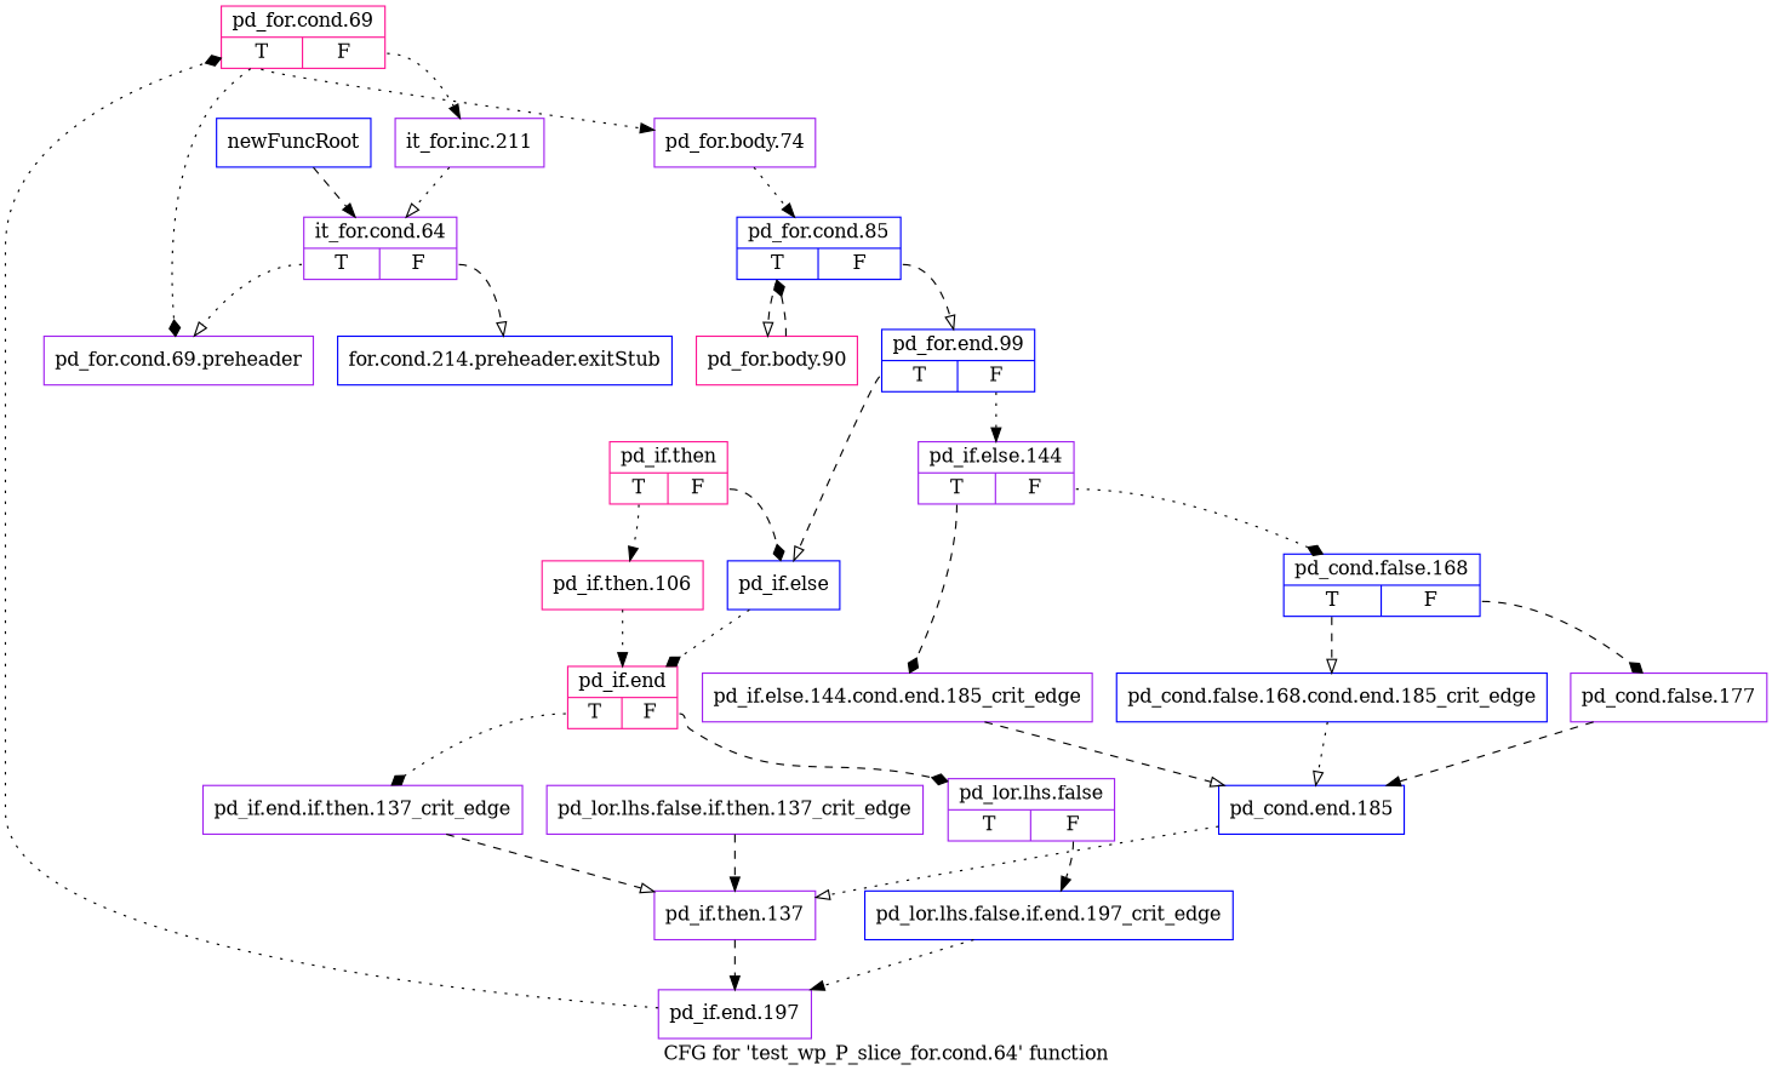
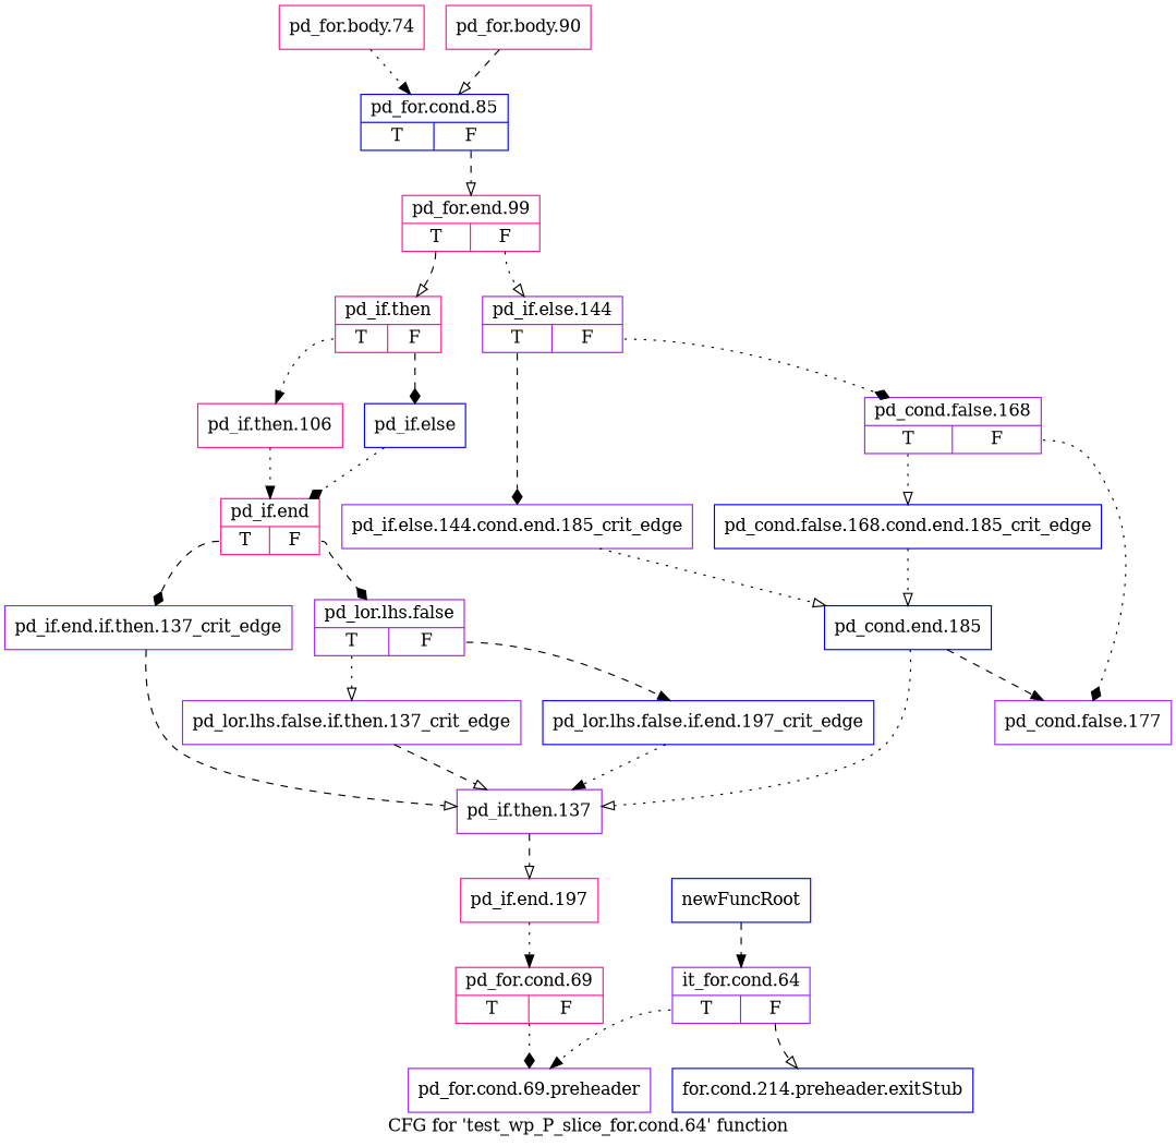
  digraph {
    label="CFG for 'test_wp_P_slice_for.cond.64' function"
    node [color=purple shape=record]
    edge [arrowhead=onormal style=dashed]
    n1 [color=blue label="{newFuncRoot}"]
    n2 [label="{it_for.cond.64|{<s0>T|<s1>F}}"]
    n3 [color=blue label="{for.cond.214.preheader.exitStub}"]
    n4 [label="{pd_for.cond.69.preheader}"]
    n5 [color=deeppink label="{pd_for.cond.69|{<s0>T|<s1>F}}"]
-   n6 [label="{pd_for.body.74}"]
-   n7 [label="{it_for.inc.211}"]
+   n6 [color=deeppink label="{pd_for.body.74}"]
    n8 [color=blue label="{pd_for.cond.85|{<s0>T|<s1>F}}"]
    n9 [color=deeppink label="{pd_for.body.90}"]
-   n10 [color=blue label="{pd_for.end.99|{<s0>T|<s1>F}}"]
+   n10 [color=deeppink label="{pd_for.end.99|{<s0>T|<s1>F}}"]
    n11 [color=deeppink label="{pd_if.then|{<s0>T|<s1>F}}"]
    n12 [label="{pd_if.else.144|{<s0>T|<s1>F}}"]
    n13 [color=deeppink label="{pd_if.then.106}"]
    n14 [color=blue label="{pd_if.else}"]
    n15 [label="{pd_if.else.144.cond.end.185_crit_edge}"]
-   n16 [color=blue label="{pd_cond.false.168|{<s0>T|<s1>F}}"]
+   n16 [label="{pd_cond.false.168|{<s0>T|<s1>F}}"]
    n17 [color=deeppink label="{pd_if.end|{<s0>T|<s1>F}}"]
    n18 [color=blue label="{pd_cond.end.185}"]
    n19 [color=blue label="{pd_cond.false.168.cond.end.185_crit_edge}"]
    n20 [label="{pd_cond.false.177}"]
    n21 [label="{pd_if.then.137}"]
-   n22 [label="{pd_if.end.197}"]
+   n22 [color=deeppink label="{pd_if.end.197}"]
    n23 [label="{pd_if.end.if.then.137_crit_edge}"]
    n24 [label="{pd_lor.lhs.false|{<s0>T|<s1>F}}"]
    n25 [label="{pd_lor.lhs.false.if.then.137_crit_edge}"]
    n26 [color=blue label="{pd_lor.lhs.false.if.end.197_crit_edge}"]
    n1 -> n2 [arrowhead=normal]
    n2 -> n3 [tailport=s1]
-   n2 -> n4 [style=dotted tailport=s0]
+   n2 -> n4 [arrowhead=normal style=dotted tailport=s0]
    n5 -> n4 [arrowhead=diamond style=dotted]
-   n5 -> n6 [arrowhead=normal style=dotted tailport=s0]
-   n5 -> n7 [arrowhead=normal style=dotted tailport=s1]
    n6 -> n8 [arrowhead=normal style=dotted]
-   n7 -> n2 [style=dotted]
-   n8 -> n9 [tailport=s0]
    n8 -> n10 [tailport=s1]
-   n9 -> n8 [arrowhead=diamond]
-   n10 -> n14 [tailport=s0]
-   n10 -> n12 [arrowhead=normal style=dotted tailport=s1]
+   n9 -> n8
+   n10 -> n11 [tailport=s0]
+   n10 -> n12 [style=dotted tailport=s1]
    n11 -> n13 [arrowhead=normal style=dotted tailport=s0]
    n11 -> n14 [arrowhead=diamond tailport=s1]
    n12 -> n15 [arrowhead=diamond tailport=s0]
    n12 -> n16 [arrowhead=diamond style=dotted tailport=s1]
    n13 -> n17 [arrowhead=normal style=dotted]
    n14 -> n17 [arrowhead=diamond style=dotted]
-   n15 -> n18
-   n16 -> n19 [tailport=s0]
-   n16 -> n20 [arrowhead=diamond tailport=s1]
-   n17 -> n23 [arrowhead=diamond style=dotted tailport=s0]
+   n15 -> n18 [style=dotted]
+   n16 -> n19 [style=dotted tailport=s0]
+   n16 -> n20 [arrowhead=diamond style=dotted tailport=s1]
+   n17 -> n23 [arrowhead=diamond tailport=s0]
    n17 -> n24 [arrowhead=diamond tailport=s1]
    n18 -> n21 [style=dotted]
    n19 -> n18 [style=dotted]
-   n20 -> n18 [arrowhead=normal]
-   n21 -> n22 [arrowhead=normal]
-   n22 -> n5 [arrowhead=diamond style=dotted]
+   n18 -> n20 [arrowhead=normal]
+   n21 -> n22
+   n22 -> n5 [arrowhead=normal style=dotted]
    n23 -> n21
+   n24 -> n25 [style=dotted tailport=s0]
    n24 -> n26 [arrowhead=normal tailport=s1]
-   n25 -> n21 [arrowhead=normal]
-   n26 -> n22 [arrowhead=normal style=dotted]
+   n25 -> n21
+   n26 -> n21 [arrowhead=normal style=dotted]
  }
